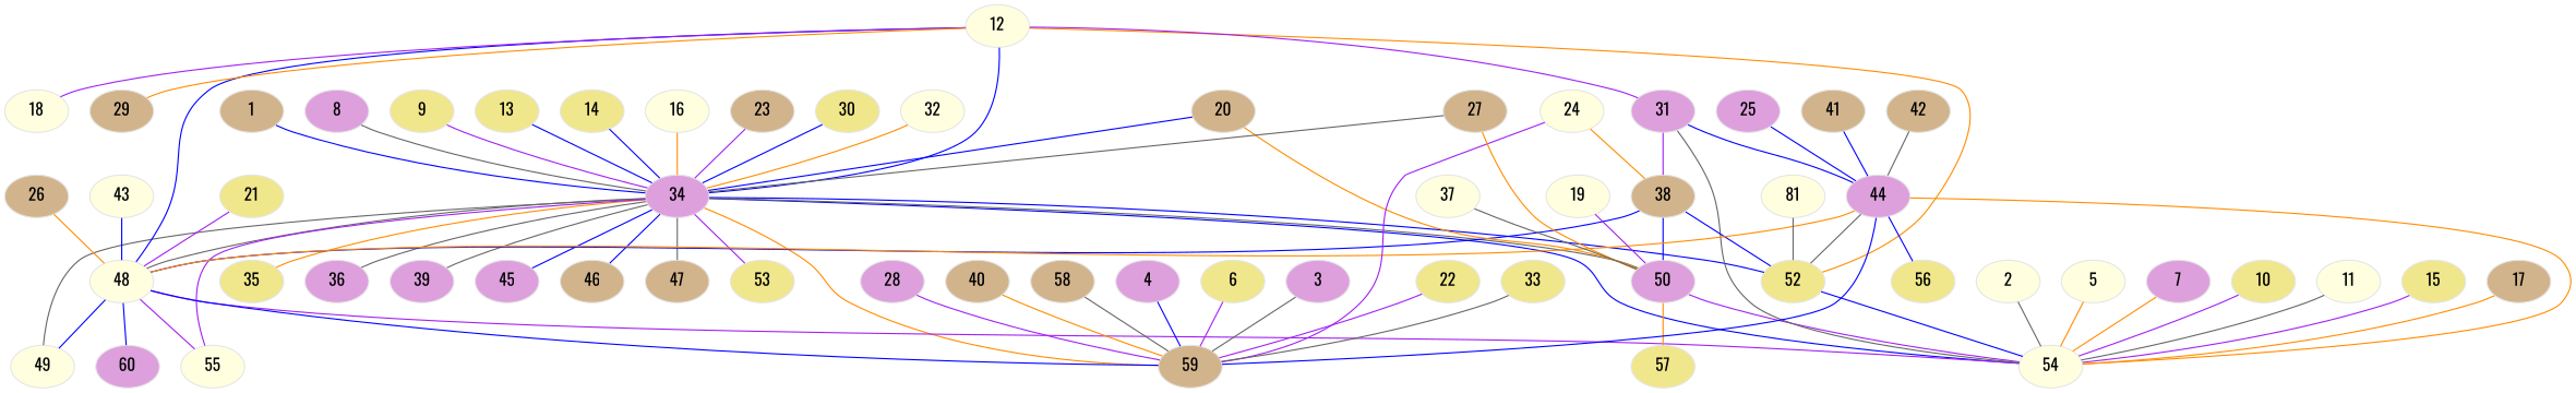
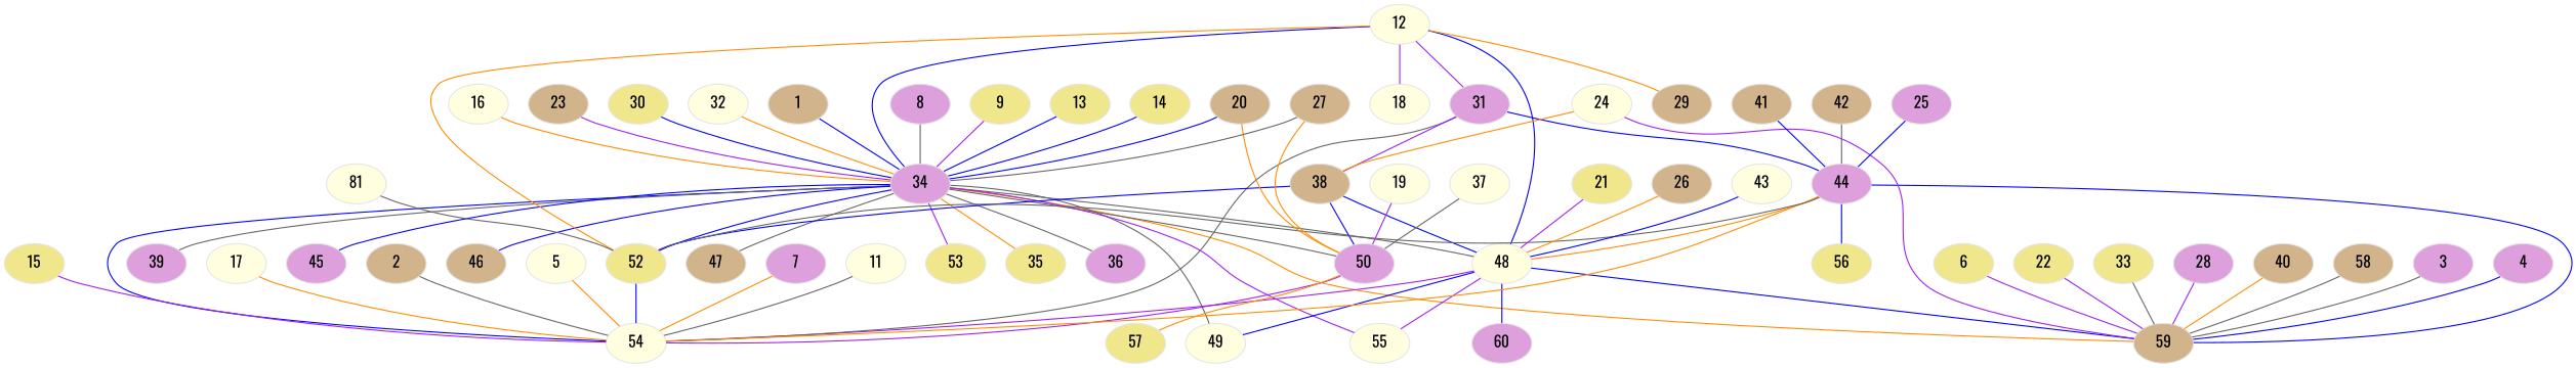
  graph {
    fontname=Oswald
    node [color=gray90 fillcolor=lightyellow fontname=Oswald style=filled]
    edge [color=blue fontname=Oswald weight=1.0]
    1 [fillcolor=tan]
    34 [fillcolor=plum]
    54
    59 [fillcolor=tan]
    48
    52 [fillcolor=khaki]
    50 [fillcolor=plum]
    35 [fillcolor=khaki]
    36 [fillcolor=plum]
    39 [fillcolor=plum]
    45 [fillcolor=plum]
    46 [fillcolor=tan]
    47 [fillcolor=tan]
    49
    53 [fillcolor=khaki]
    55
-   2
+   2 [fillcolor=tan]
    3 [fillcolor=plum]
    4 [fillcolor=plum]
    5
    6 [fillcolor=khaki]
    7 [fillcolor=plum]
    8 [fillcolor=plum]
    9 [fillcolor=khaki]
-   10 [fillcolor=khaki]
    11
    12
    18
    29 [fillcolor=tan]
    31 [fillcolor=plum]
    38 [fillcolor=tan]
    44 [fillcolor=plum]
    60 [fillcolor=plum]
    13 [fillcolor=khaki]
    14 [fillcolor=khaki]
    15 [fillcolor=khaki]
    16
-   17 [fillcolor=tan]
+   17
    19
    57 [fillcolor=khaki]
    20 [fillcolor=tan]
    21 [fillcolor=khaki]
    22 [fillcolor=khaki]
    23 [fillcolor=tan]
    24
    25 [fillcolor=plum]
    56 [fillcolor=khaki]
    26 [fillcolor=tan]
    27 [fillcolor=tan]
    33 [fillcolor=khaki]
    28 [fillcolor=plum]
    30 [fillcolor=khaki]
    32
    37
    40 [fillcolor=tan]
    41 [fillcolor=tan]
    42 [fillcolor=tan]
    43
    n59 [label=81]
    58 [fillcolor=tan]
    1 -- 34
    34 -- 54 [weight=2.0]
    34 -- 59 [color=darkorange]
    34 -- 48 [color=gray40 weight=2.0]
    34 -- 52 [weight=2.0]
    34 -- 50 [color=gray40]
    34 -- 35 [color=darkorange]
    34 -- 36 [color=gray40]
    34 -- 39 [color=gray40]
    34 -- 45
    34 -- 46
    34 -- 47 [color=gray40]
    34 -- 49 [color=gray40 weight=2.0]
    34 -- 53 [color=purple]
    34 -- 55 [color=purple]
    48 -- 54 [color=purple]
    48 -- 59
    48 -- 49
    48 -- 55 [color=purple]
    48 -- 60
    52 -- 54
    50 -- 54 [color=purple]
    50 -- 57 [color=darkorange]
    2 -- 54 [color=gray40]
    3 -- 59 [color=gray40]
    4 -- 59
    5 -- 54 [color=darkorange]
    6 -- 59 [color=purple]
    7 -- 54 [color=darkorange]
    8 -- 34 [color=gray40]
    9 -- 34 [color=purple]
-   10 -- 54 [color=purple]
    11 -- 54 [color=gray40]
    12 -- 34 [weight=2.0]
    12 -- 48
    12 -- 52 [color=darkorange]
    12 -- 18 [color=purple]
    12 -- 29 [color=darkorange]
    12 -- 31 [color=purple]
    31 -- 54 [color=gray40]
    31 -- 38 [color=purple]
    31 -- 44
    38 -- 48
    38 -- 52
    38 -- 50
    44 -- 54 [color=darkorange]
    44 -- 59
    44 -- 48 [color=darkorange]
    44 -- 52 [color=gray40]
    44 -- 56
    13 -- 34
    14 -- 34
    15 -- 54 [color=purple]
    16 -- 34 [color=darkorange]
    17 -- 54 [color=darkorange]
    19 -- 50 [color=purple]
    20 -- 34
    20 -- 50 [color=darkorange]
    21 -- 48 [color=purple]
    22 -- 59 [color=purple]
    23 -- 34 [color=purple]
    24 -- 59 [color=purple]
    24 -- 38 [color=darkorange]
    25 -- 44
    26 -- 48 [color=darkorange]
    27 -- 34 [color=gray40]
    27 -- 50 [color=darkorange]
    33 -- 59 [color=gray40]
    28 -- 59 [color=purple]
    30 -- 34
    32 -- 34 [color=darkorange]
    37 -- 50 [color=gray40]
    40 -- 59 [color=darkorange]
    41 -- 44
    42 -- 44 [color=gray40]
    43 -- 48
    n59 -- 52 [color=gray40]
    58 -- 59 [color=gray40]
  }
